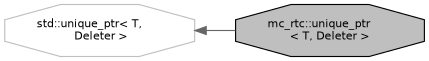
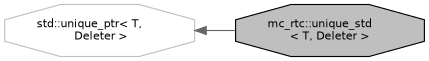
  digraph {
    rankdir=LR
    node [fontname=Helvetica fontsize=10 shape=octagon style=filled]
-   n1 [color=black fillcolor=grey75 fontcolor=black height=0.2 label="mc_rtc::unique_ptr\l\< T, Deleter \>" width=0.4]
+   n1 [color=black fillcolor=grey75 fontcolor=black height=0.2 label="mc_rtc::unique_std\l\< T, Deleter \>" width=0.4]
    n2 [color=grey75 fillcolor=white height=0.2 label="std::unique_ptr\< T,\l Deleter \>" width=0.4]
    n2 -> n1 [color=gray40 dir=back fontname=Helvetica fontsize=10 labelfontname=Helvetica labelfontsize=10 style=solid]
  }
